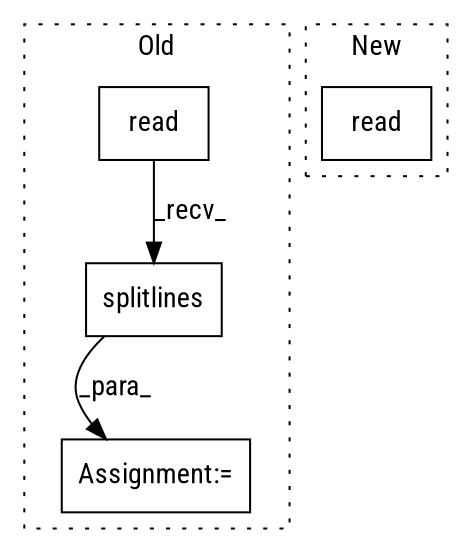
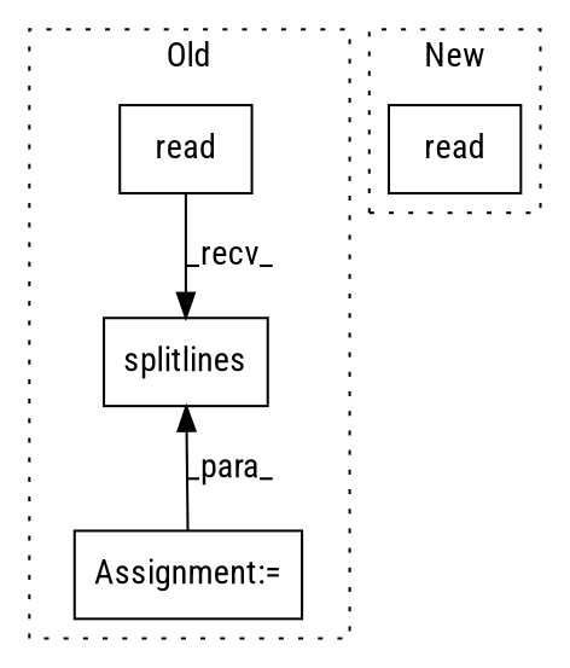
  digraph {
    fontname="Roboto Condensed"
    node [a=32 l=6 shape=box fontname="Roboto Condensed"]
    edge [fontname="Roboto Condensed"]
    n1 [l=12 label=splitlines s=396]
    n2 [label=read s=389]
    n3 [a=7 l=1 label="Assignment:=" s=386]
    n4 [label=read s=361]
    subgraph cluster_1 {
      label=Old
      style=dotted
      n1
      n2
      n3
    }
    subgraph cluster_2 {
      label=New
      style=dotted
      n4
    }
-   n1 -> n3 [label=_para_]
+   n3 -> n1 [label=_para_]
    n2 -> n1 [label=_recv_]
  }
